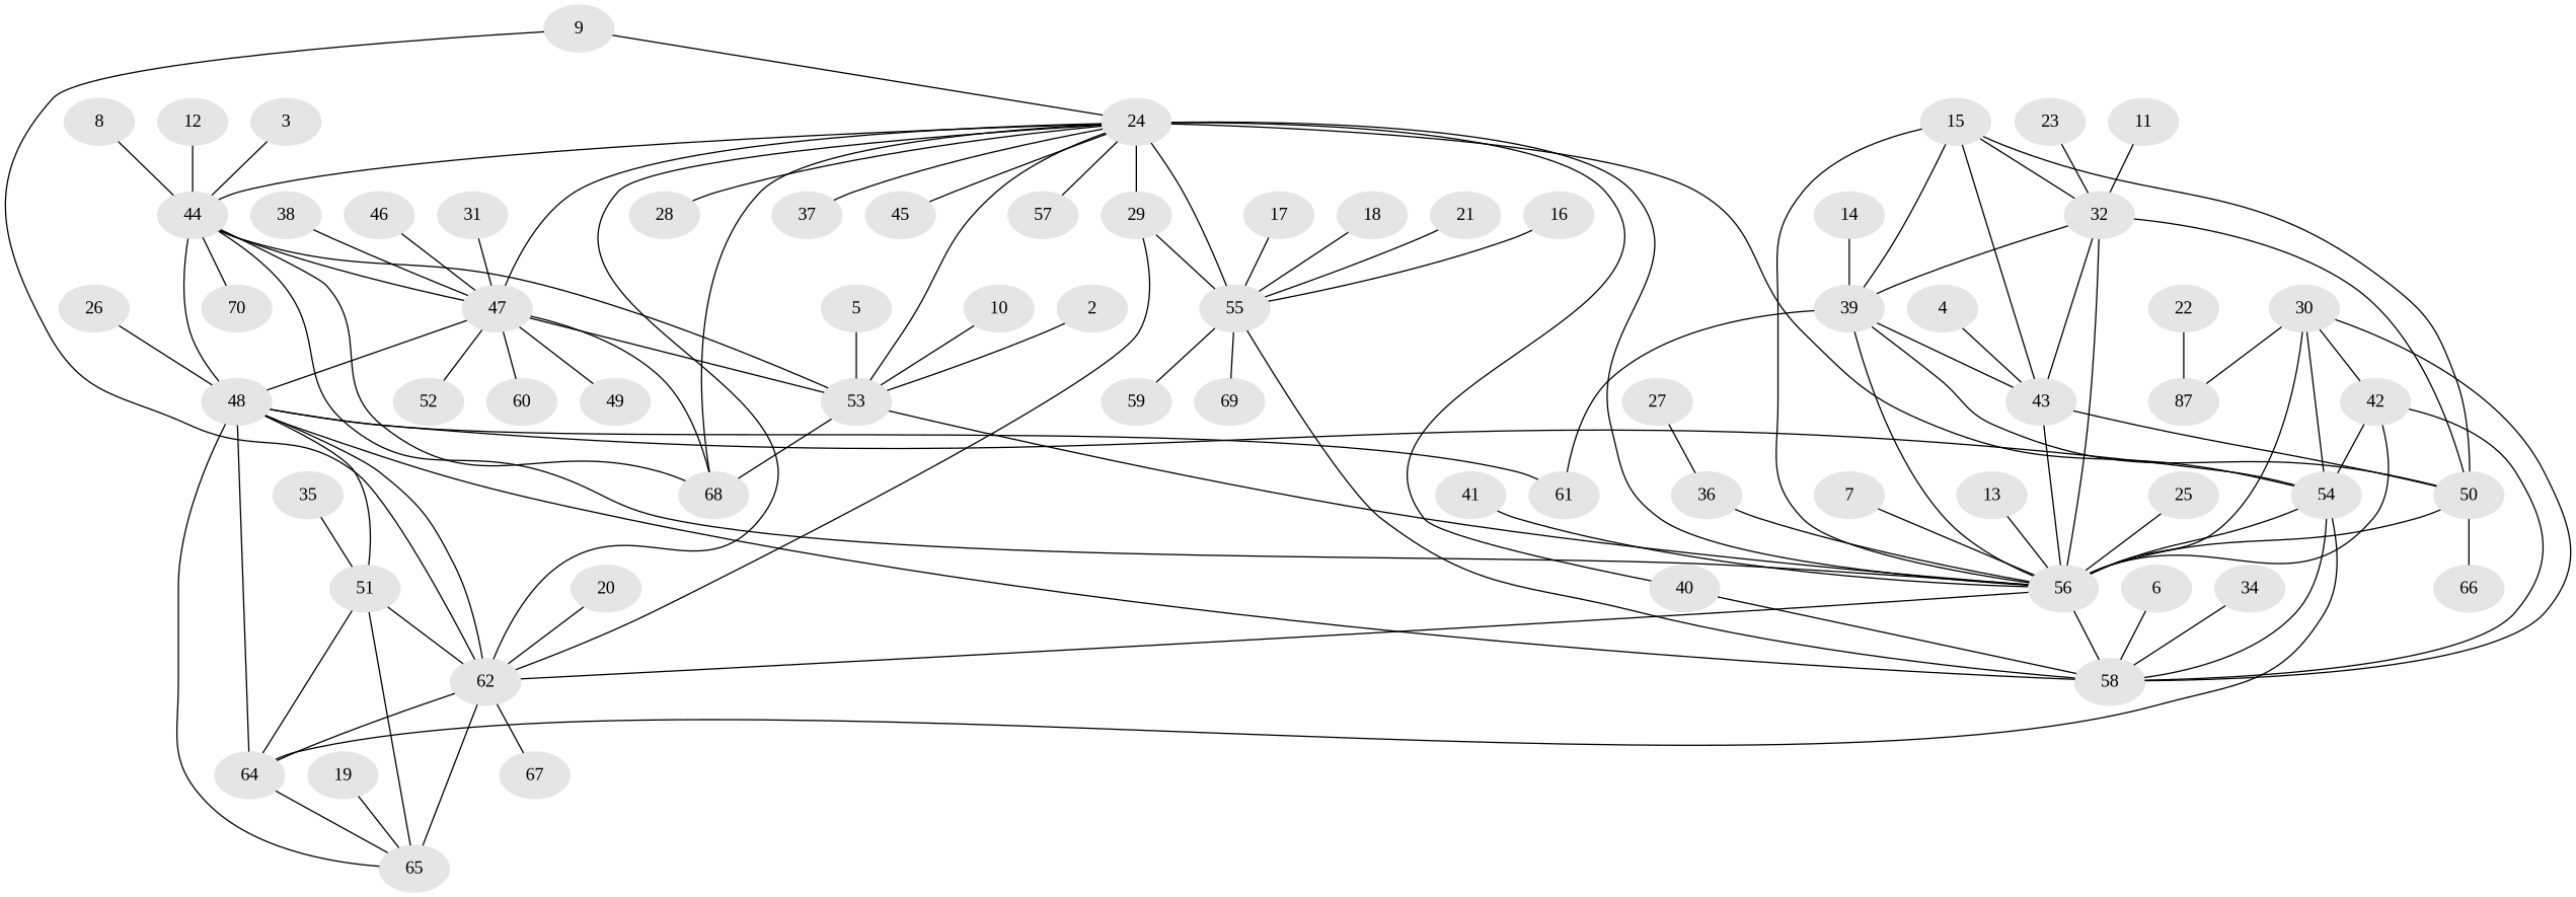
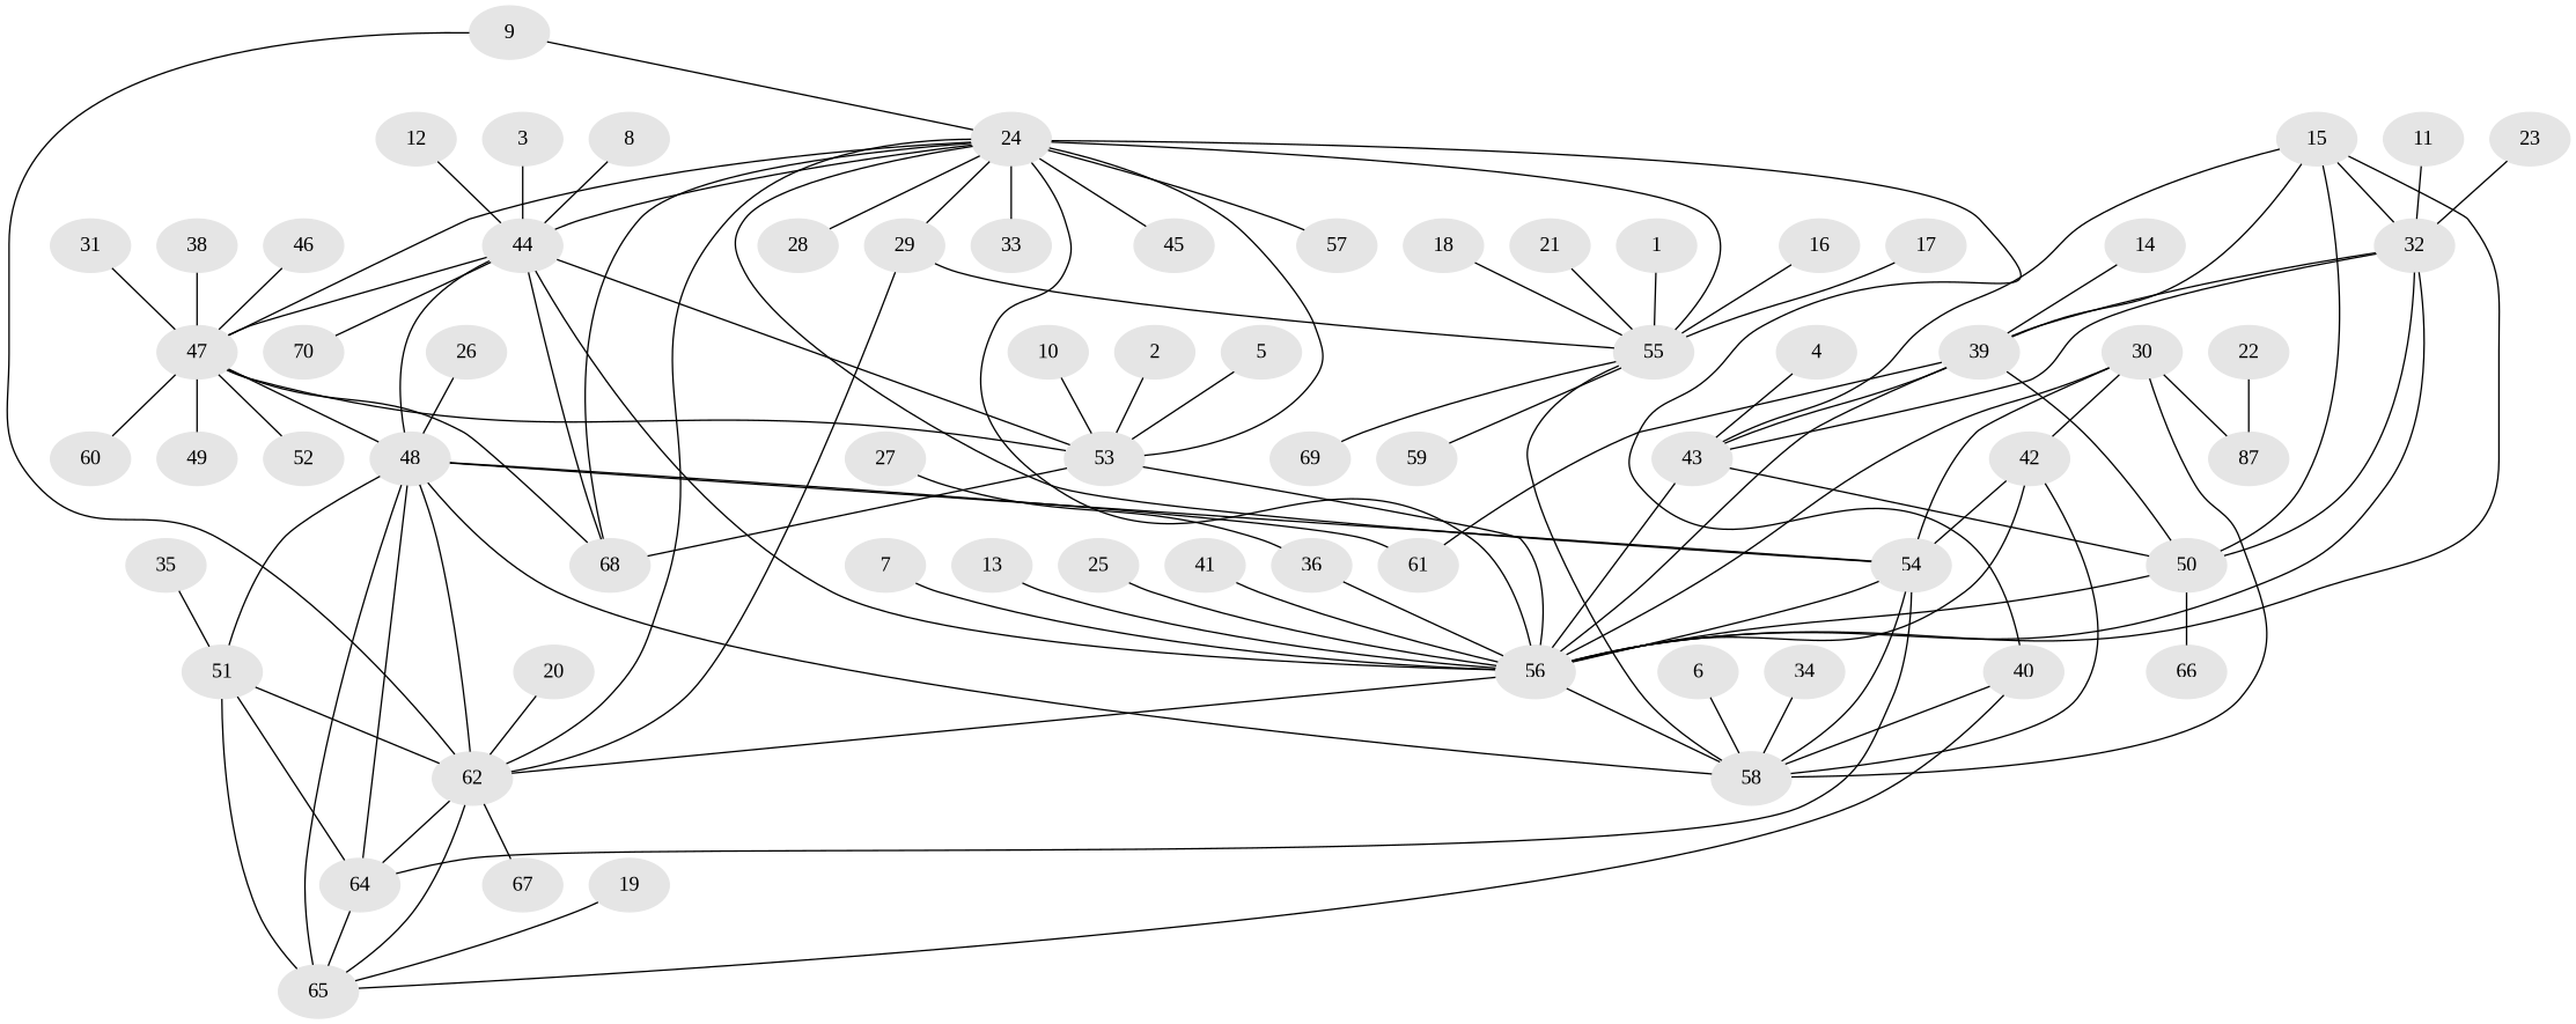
  graph {
    fontname="Liberation Serif"
    node [color=gray90 fontname="Liberation Serif" style=filled]
    edge [fontname="Liberation Serif" weight=1.0]
+   1
    55
    58
    59
    69
    2
    53
    56
    68
    3
    44
    47
    48
    70
    4
    43
    50
    5
    6
    7
    62
    8
    9
    24
    28
    29
-   33 [label=37]
+   33
    40
    45
    54
    57
    65
    64
    67
    10
    11
    32
    39
    12
    13
    14
    61
    15
    66
    16
    17
    18
    19
    20
    21
    n51 [label=87]
    22
    23
    49
    52
    60
    25
    26
    51
    27
    36
    30
    42
    31
    34
    35
    38
    41
    46
+   1 -- 55
    55 -- 58
    55 -- 59
    55 -- 69
    2 -- 53
    53 -- 56
    53 -- 68 [weight=3.0]
    56 -- 58 [weight=2.0]
    56 -- 62 [weight=2.0]
    3 -- 44
    44 -- 53
    44 -- 56
    44 -- 68 [weight=3.0]
    44 -- 47
    44 -- 48
    44 -- 70
    47 -- 53
    47 -- 68 [weight=3.0]
    47 -- 48 [weight=2.0]
    47 -- 49
    47 -- 52
    47 -- 60
    48 -- 58 [weight=2.0]
    48 -- 62 [weight=2.0]
    48 -- 54
    48 -- 65 [weight=2.0]
    48 -- 64 [weight=2.0]
    48 -- 61
    48 -- 51 [weight=2.0]
    4 -- 43
    43 -- 56 [weight=3.0]
    43 -- 50
    50 -- 56 [weight=2.0]
    50 -- 66
    5 -- 53
    6 -- 58
    7 -- 56
    62 -- 65 [weight=2.0]
    62 -- 64
    62 -- 67
    8 -- 44
    9 -- 62
    9 -- 24
    24 -- 55 [weight=8.0]
    24 -- 53
    24 -- 56
    24 -- 68 [weight=3.0]
    24 -- 44
    24 -- 47
    24 -- 62
    24 -- 28
    24 -- 29 [weight=4.0]
    24 -- 33
    24 -- 40
    24 -- 45
    24 -- 54
    24 -- 57
    29 -- 55 [weight=2.0]
    29 -- 62
    40 -- 58
+   40 -- 65
    54 -- 58
    54 -- 56 [weight=2.0]
    54 -- 64
    64 -- 65 [weight=2.0]
    10 -- 53
    11 -- 32
    32 -- 56 [weight=2.0]
    32 -- 43
    32 -- 50
    32 -- 39
    39 -- 56 [weight=2.0]
    39 -- 43
    39 -- 50
    39 -- 61
    12 -- 44
    13 -- 56
    14 -- 39
    15 -- 56 [weight=2.0]
    15 -- 43
    15 -- 50
    15 -- 32
    15 -- 39
    16 -- 55
    17 -- 55
    18 -- 55
    19 -- 65
    20 -- 62
    21 -- 55
    22 -- n51
    23 -- 32
    25 -- 56
    26 -- 48
    51 -- 62 [weight=2.0]
    51 -- 65 [weight=4.0]
    51 -- 64 [weight=2.0]
    27 -- 36
    36 -- 56
    30 -- 58 [weight=2.0]
    30 -- 56 [weight=4.0]
    30 -- 54 [weight=2.0]
    30 -- n51
    30 -- 42 [weight=2.0]
    42 -- 58
    42 -- 56 [weight=2.0]
    42 -- 54
    31 -- 47
    34 -- 58
    35 -- 51
    38 -- 47
    41 -- 56
    46 -- 47
  }
